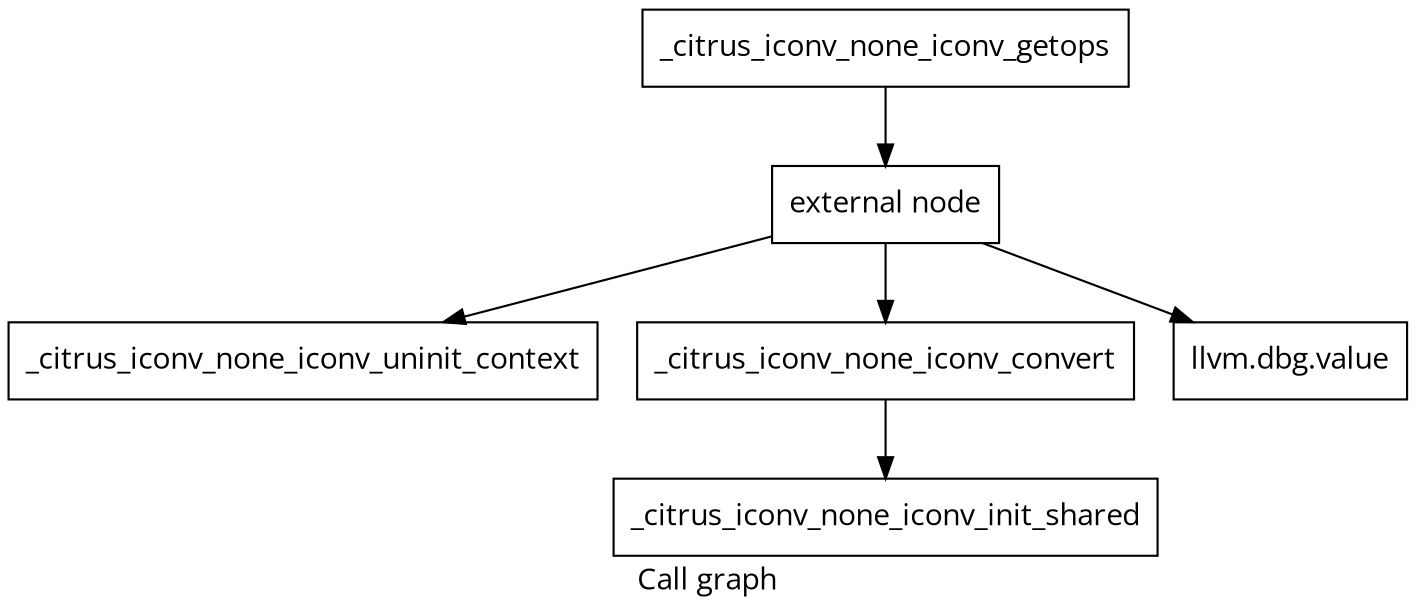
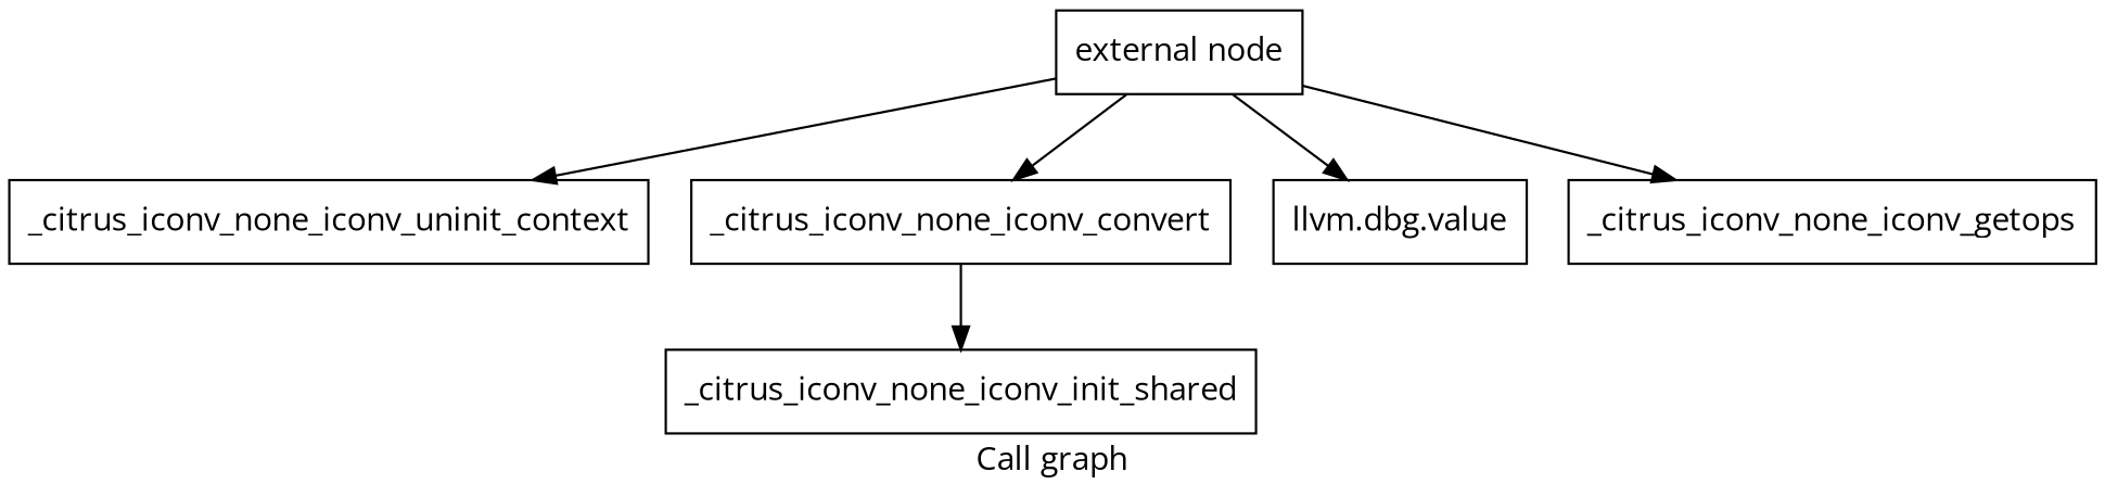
  digraph {
    fontname="Open Sans"
    label="Call graph"
    node [fontname="Open Sans" shape=record]
    edge [fontname="Open Sans"]
    n1 [label="{external node}"]
    n2 [label="{_citrus_iconv_none_iconv_uninit_context}"]
    n3 [label="{_citrus_iconv_none_iconv_convert}"]
    n4 [label="{llvm.dbg.value}"]
    n5 [label="{_citrus_iconv_none_iconv_getops}"]
    n6 [label="{_citrus_iconv_none_iconv_init_shared}"]
    n1 -> n2
    n1 -> n3
    n1 -> n4
-   n5 -> n1
+   n1 -> n5
    n3 -> n6
  }
